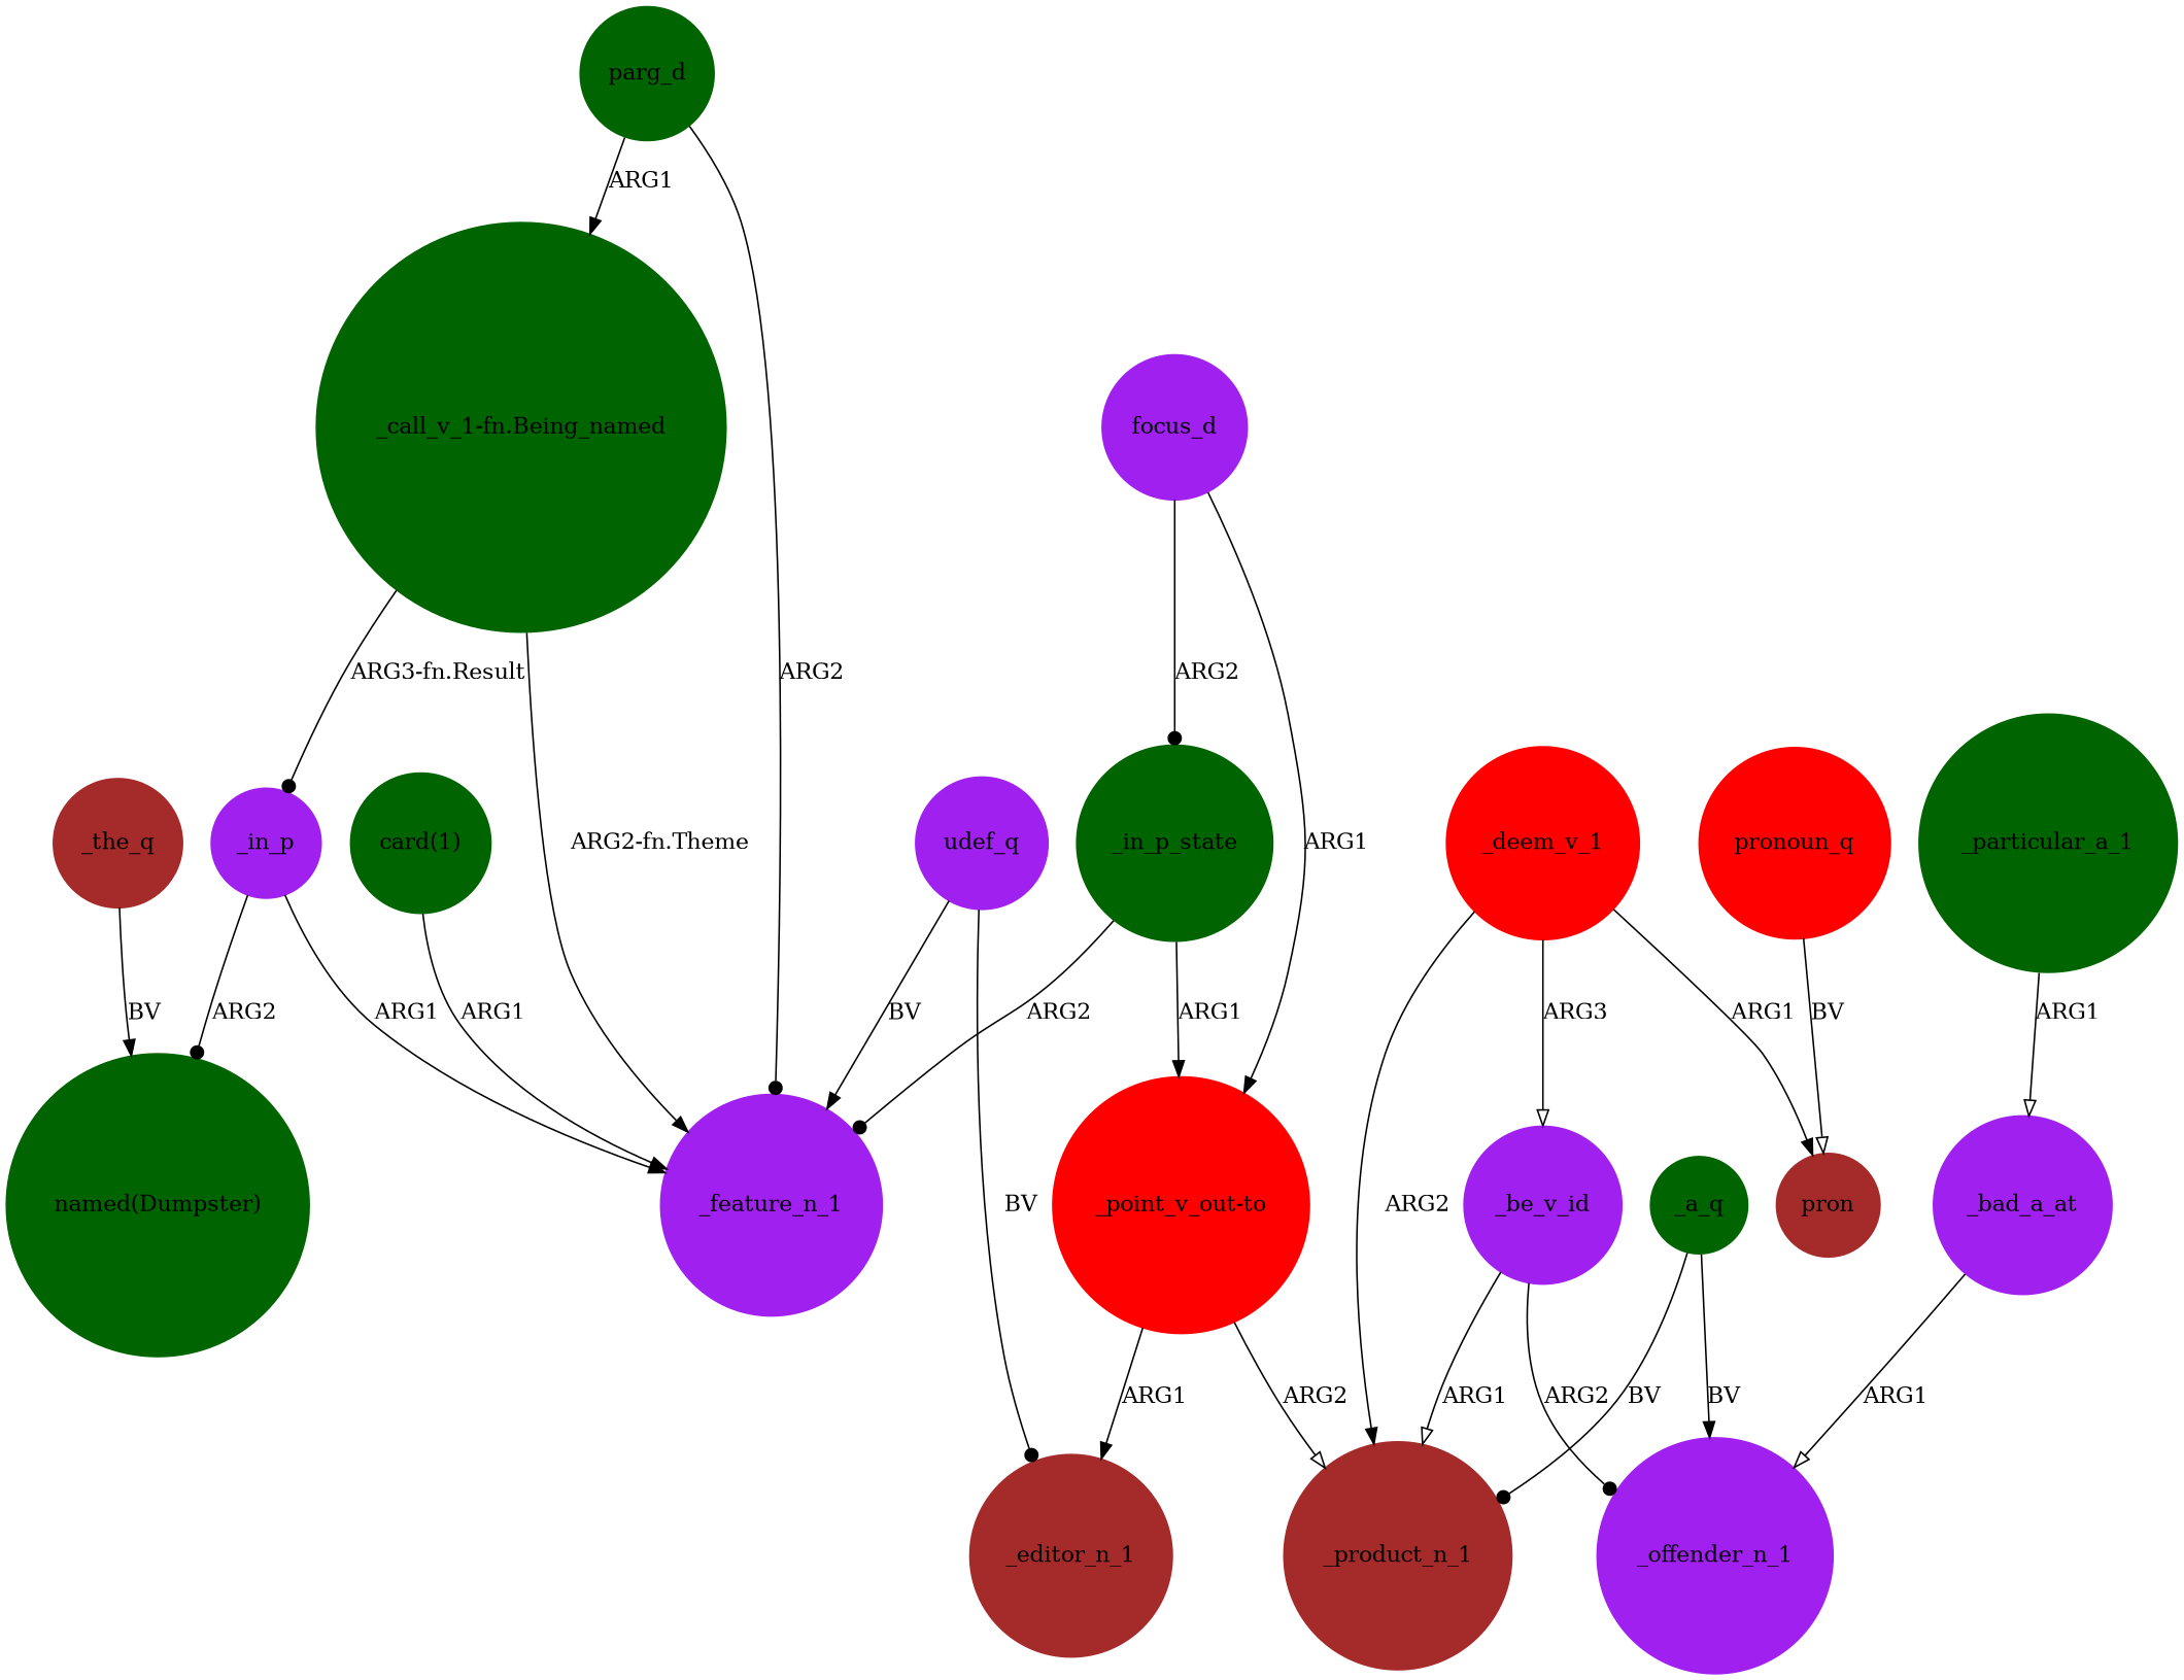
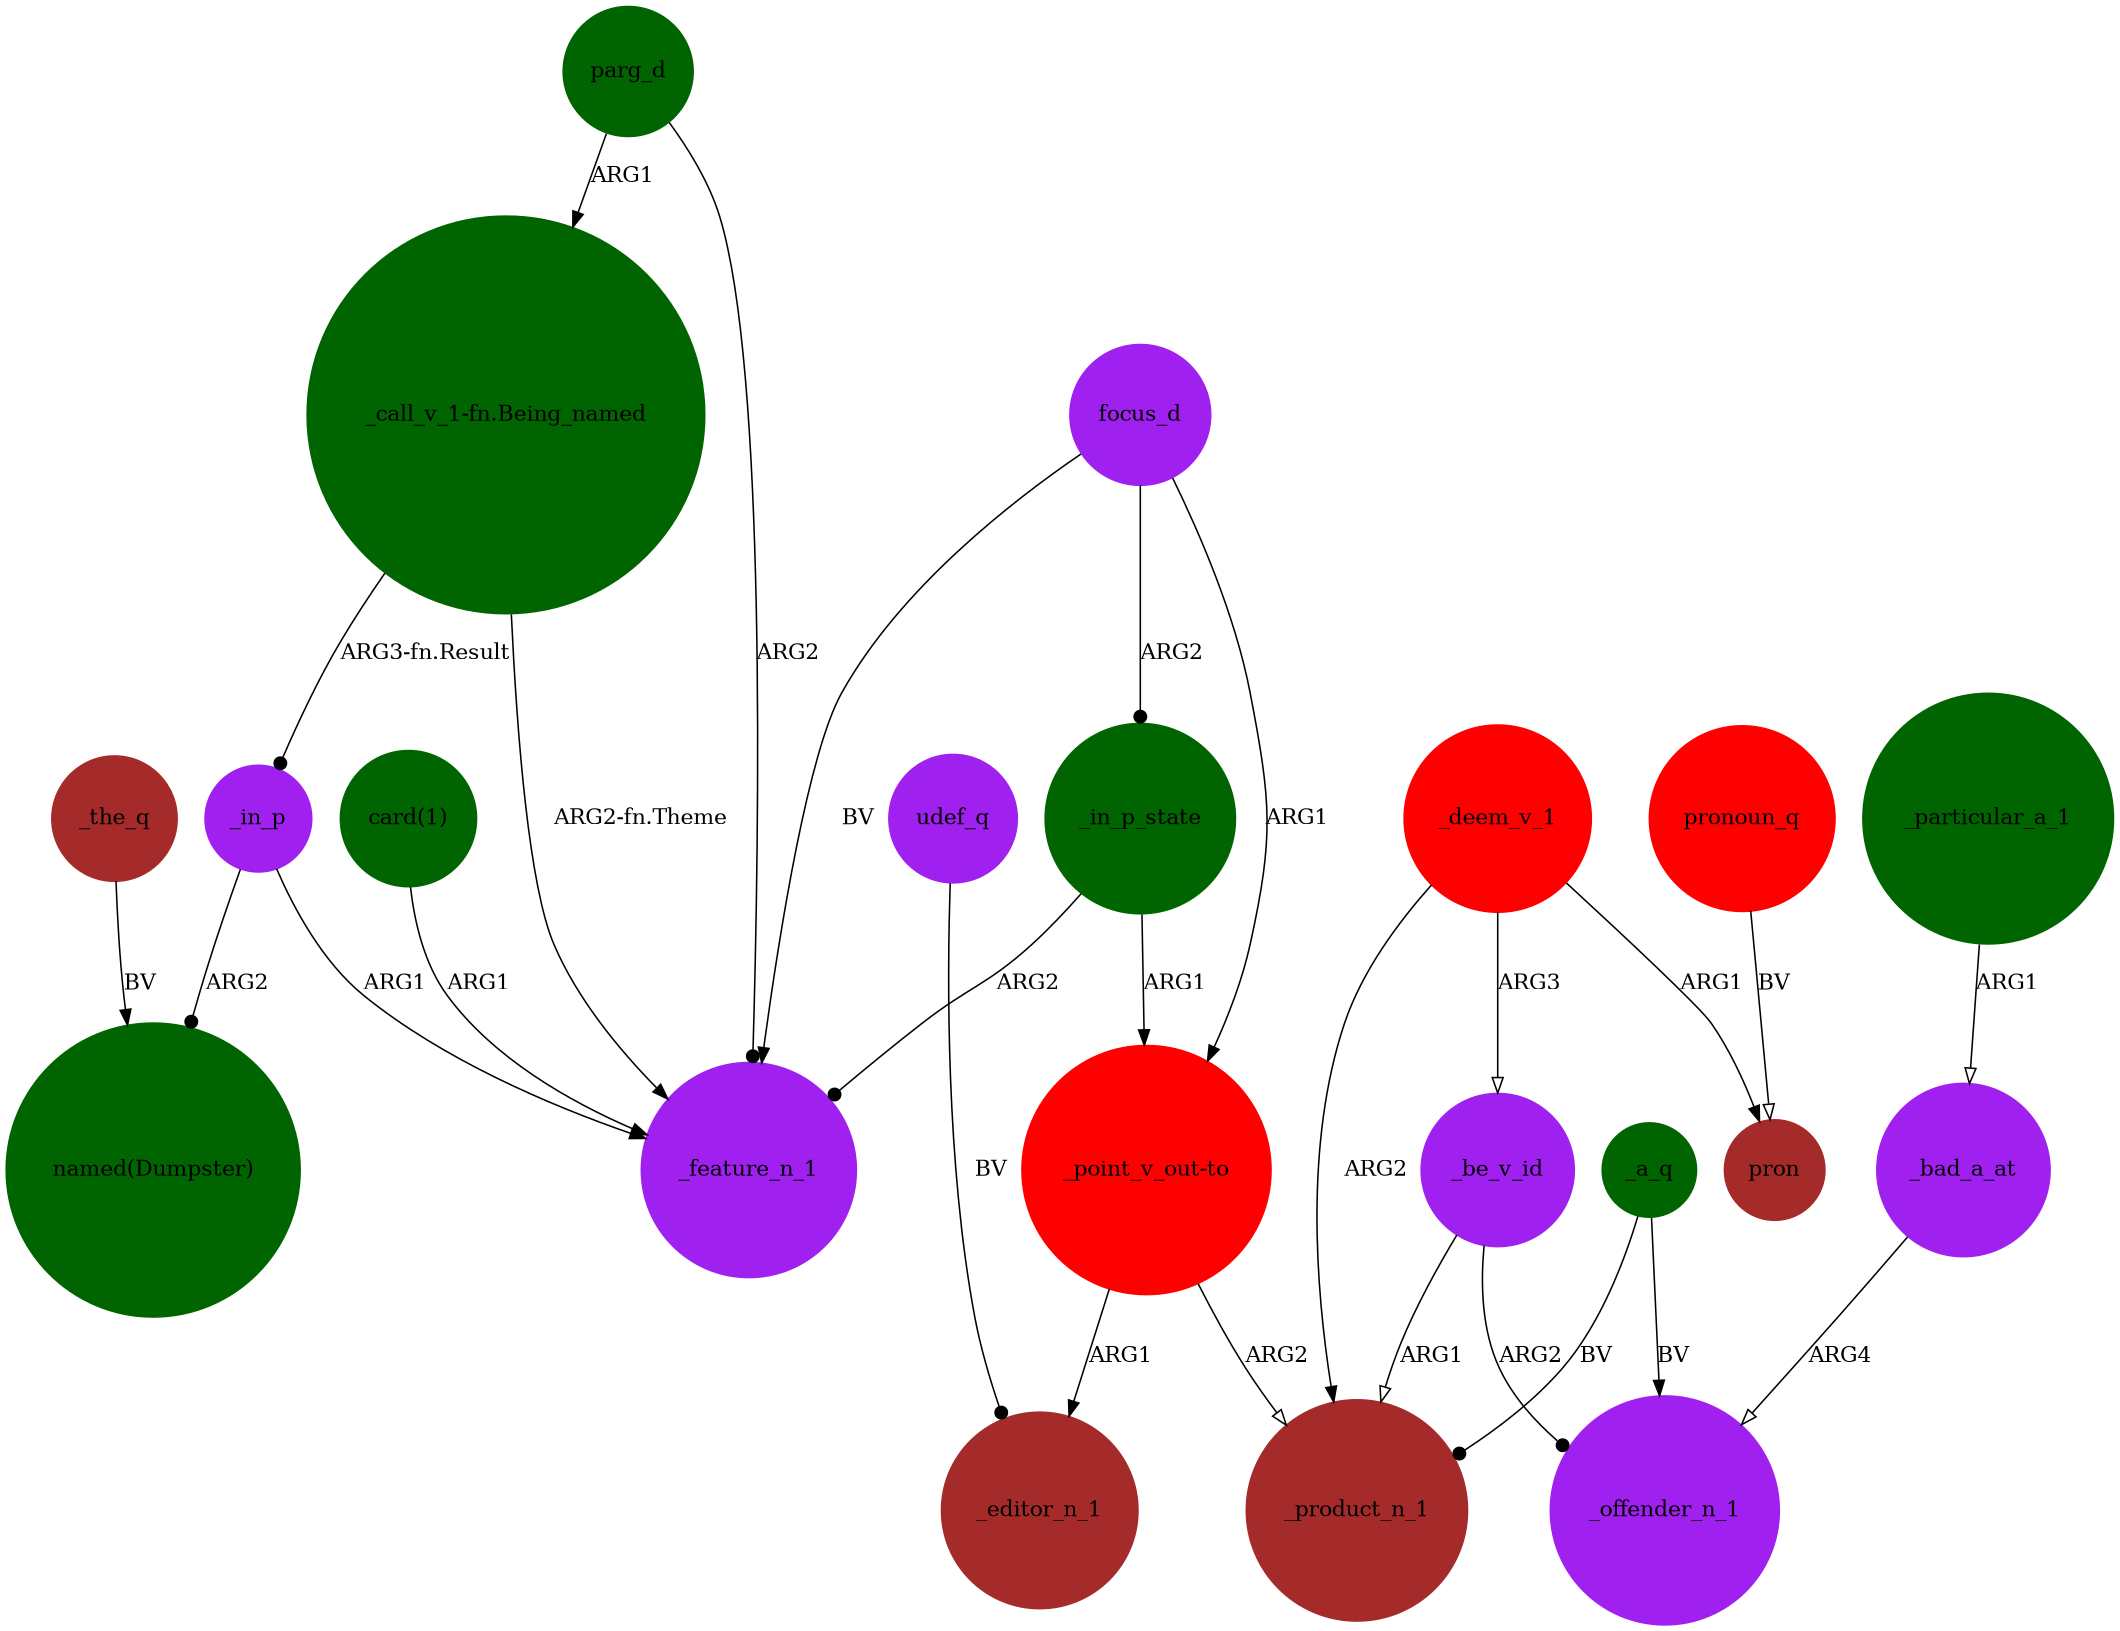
  digraph {
    node [color=darkgreen shape=circle style=filled]
    edge [arrowhead=normal]
    "named(Dumpster)"
    _in_p [color=purple]
    _feature_n_1 [color=purple]
    _deem_v_1 [color=red]
    _product_n_1 [color=brown]
    _be_v_id [color=purple]
    pron [color=brown]
    _offender_n_1 [color=purple]
    udef_q [color=purple]
    _editor_n_1 [color=brown]
    _a_q
    "_point_v_out-to" [color=red]
    focus_d [color=purple]
    _in_p_state
    parg_d
    "_call_v_1-fn.Being_named"
    _particular_a_1
    _bad_a_at [color=purple]
    pronoun_q [color=red]
    "card(1)"
    _the_q [color=brown]
    _in_p -> "named(Dumpster)" [arrowhead=dot label=ARG2]
    _in_p -> _feature_n_1 [label=ARG1]
    _deem_v_1 -> _product_n_1 [label=ARG2]
    _deem_v_1 -> _be_v_id [arrowhead=onormal label=ARG3]
    _deem_v_1 -> pron [label=ARG1]
    _be_v_id -> _product_n_1 [arrowhead=onormal label=ARG1]
    _be_v_id -> _offender_n_1 [arrowhead=dot label=ARG2]
-   udef_q -> _feature_n_1 [label=BV]
+   focus_d -> _feature_n_1 [label=BV]
    udef_q -> _editor_n_1 [arrowhead=dot label=BV]
    _a_q -> _product_n_1 [arrowhead=dot label=BV]
    _a_q -> _offender_n_1 [label=BV]
    "_point_v_out-to" -> _product_n_1 [arrowhead=onormal label=ARG2]
    "_point_v_out-to" -> _editor_n_1 [label=ARG1]
    focus_d -> "_point_v_out-to" [label=ARG1]
    focus_d -> _in_p_state [arrowhead=dot label=ARG2]
    _in_p_state -> _feature_n_1 [arrowhead=dot label=ARG2]
    _in_p_state -> "_point_v_out-to" [label=ARG1]
    parg_d -> _feature_n_1 [arrowhead=dot label=ARG2]
    parg_d -> "_call_v_1-fn.Being_named" [label=ARG1]
    "_call_v_1-fn.Being_named" -> _in_p [arrowhead=dot label="ARG3-fn.Result"]
    "_call_v_1-fn.Being_named" -> _feature_n_1 [label="ARG2-fn.Theme"]
    _particular_a_1 -> _bad_a_at [arrowhead=onormal label=ARG1]
-   _bad_a_at -> _offender_n_1 [arrowhead=onormal label=ARG1]
+   _bad_a_at -> _offender_n_1 [arrowhead=onormal label=ARG4]
    pronoun_q -> pron [arrowhead=onormal label=BV]
    "card(1)" -> _feature_n_1 [label=ARG1]
    _the_q -> "named(Dumpster)" [label=BV]
  }
